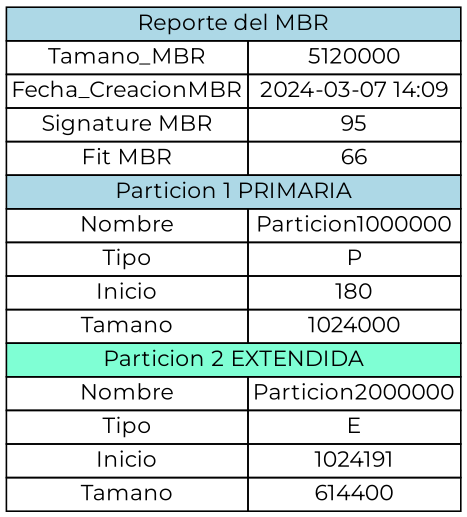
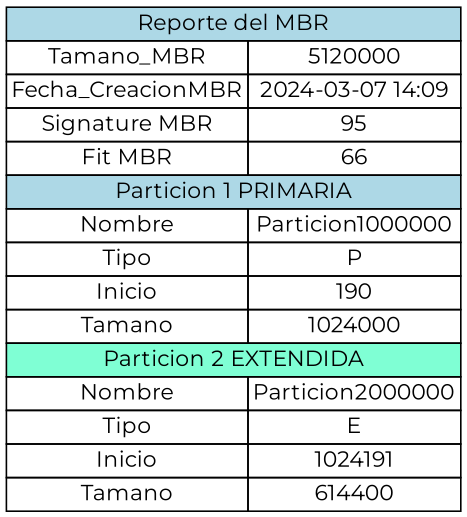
  digraph {
    nodesep=0.5
    rankdir=TB
    ranksep=2
    splines=ortho
    fontname=Montserrat
-   n1 [label=<<table border="0" cellborder="1" cellspacing="0"><tr><td colspan="2" bgcolor="lightblue">Reporte del MBR</td></tr><tr><td>Tamano_MBR</td><td>5120000</td></tr><tr><td>Fecha_CreacionMBR</td><td>2024-03-07 14:09</td></tr><tr><td>Signature MBR</td><td>95</td></tr><tr><td>Fit MBR</td><td>66</td></tr><tr><td colspan="2" bgcolor="lightblue">Particion 1 PRIMARIA</td></tr><tr><td>Nombre</td><td>Particion1000000</td></tr><tr><td>Tipo</td><td>P</td></tr><tr><td>Inicio</td><td>180</td></tr><tr><td>Tamano</td><td>1024000</td></tr><tr><td colspan="2" bgcolor="aquamarine1">Particion 2 EXTENDIDA</td></tr><tr><td>Nombre</td><td>Particion2000000</td></tr><tr><td>Tipo</td><td>E</td></tr><tr><td>Inicio</td><td>1024191</td></tr><tr><td>Tamano</td><td>614400</td></tr></table>> shape=plain fontname=Montserrat]
+   n1 [label=<<table border="0" cellborder="1" cellspacing="0"><tr><td colspan="2" bgcolor="lightblue">Reporte del MBR</td></tr><tr><td>Tamano_MBR</td><td>5120000</td></tr><tr><td>Fecha_CreacionMBR</td><td>2024-03-07 14:09</td></tr><tr><td>Signature MBR</td><td>95</td></tr><tr><td>Fit MBR</td><td>66</td></tr><tr><td colspan="2" bgcolor="lightblue">Particion 1 PRIMARIA</td></tr><tr><td>Nombre</td><td>Particion1000000</td></tr><tr><td>Tipo</td><td>P</td></tr><tr><td>Inicio</td><td>190</td></tr><tr><td>Tamano</td><td>1024000</td></tr><tr><td colspan="2" bgcolor="aquamarine1">Particion 2 EXTENDIDA</td></tr><tr><td>Nombre</td><td>Particion2000000</td></tr><tr><td>Tipo</td><td>E</td></tr><tr><td>Inicio</td><td>1024191</td></tr><tr><td>Tamano</td><td>614400</td></tr></table>> shape=plain fontname=Montserrat]
  }
